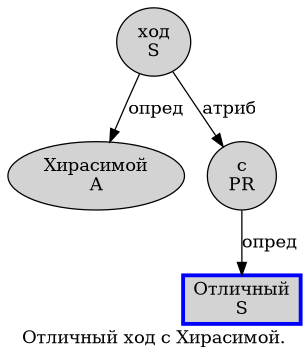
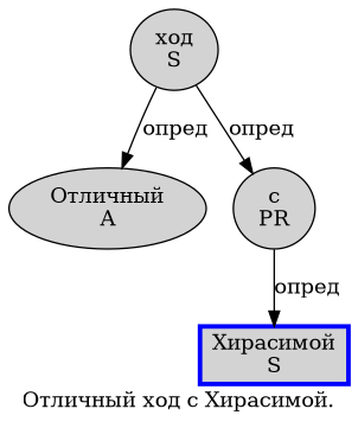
  digraph {
    label="Отличный ход с Хирасимой."
    node [fillcolor=lightgray penwidth=1 shape=ellipse style=filled]
-   n1 [label="Хирасимой\nA"]
+   n1 [label="Отличный\nA"]
    n2 [label="ход\nS"]
    n3 [label="с\nPR"]
-   n4 [color=blue label="Отличный\nS" penwidth=3 shape=box]
+   n4 [color=blue label="Хирасимой\nS" penwidth=3 shape=box]
    n2 -> n1 [label="опред"]
-   n2 -> n3 [label="атриб"]
+   n2 -> n3 [label="опред"]
    n3 -> n4 [label="опред"]
  }
